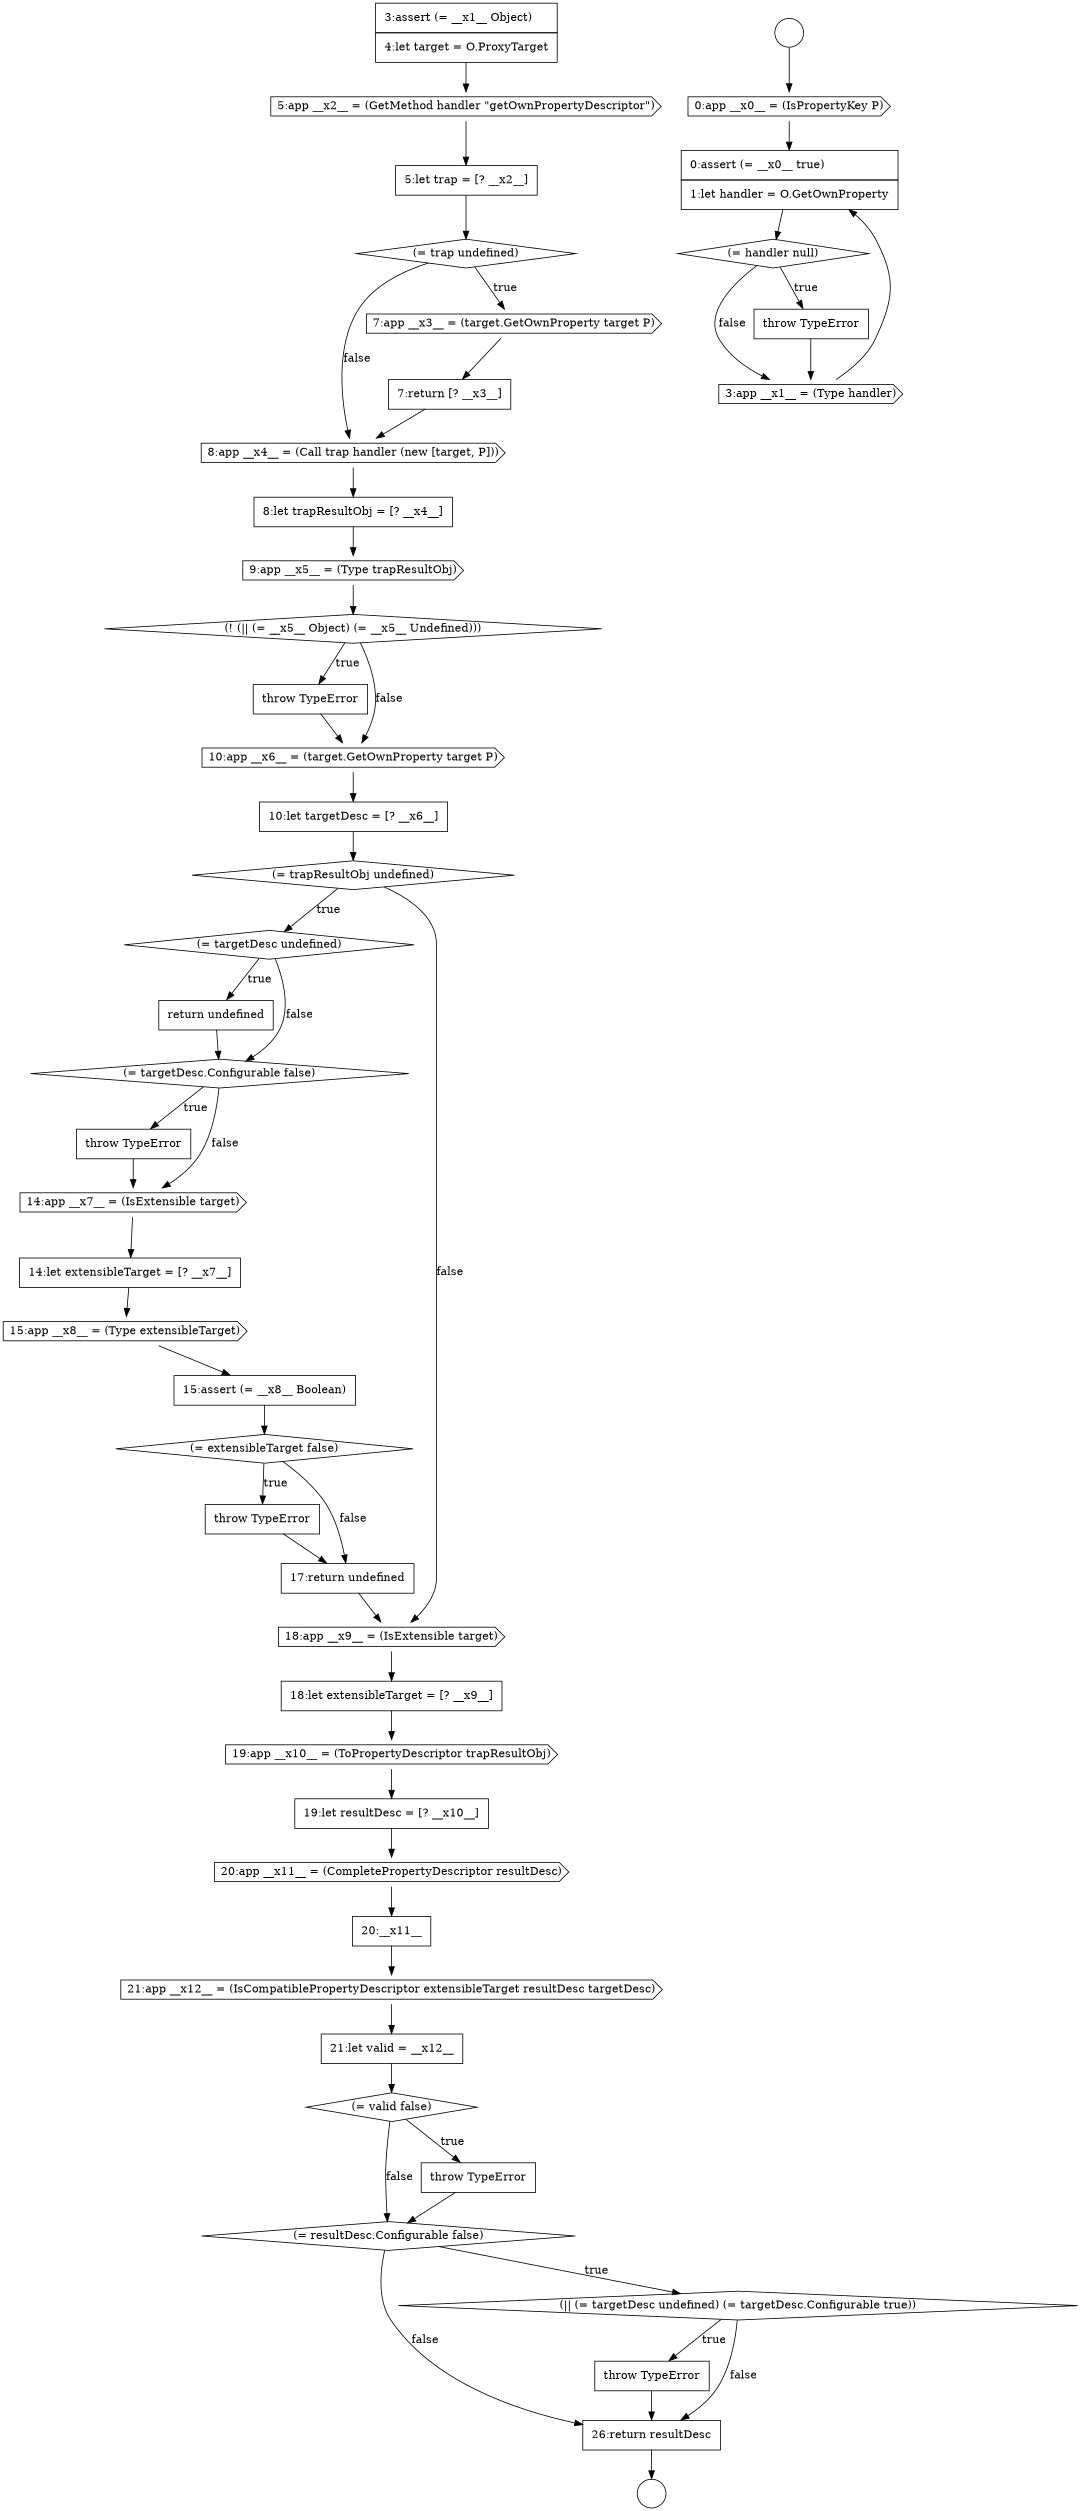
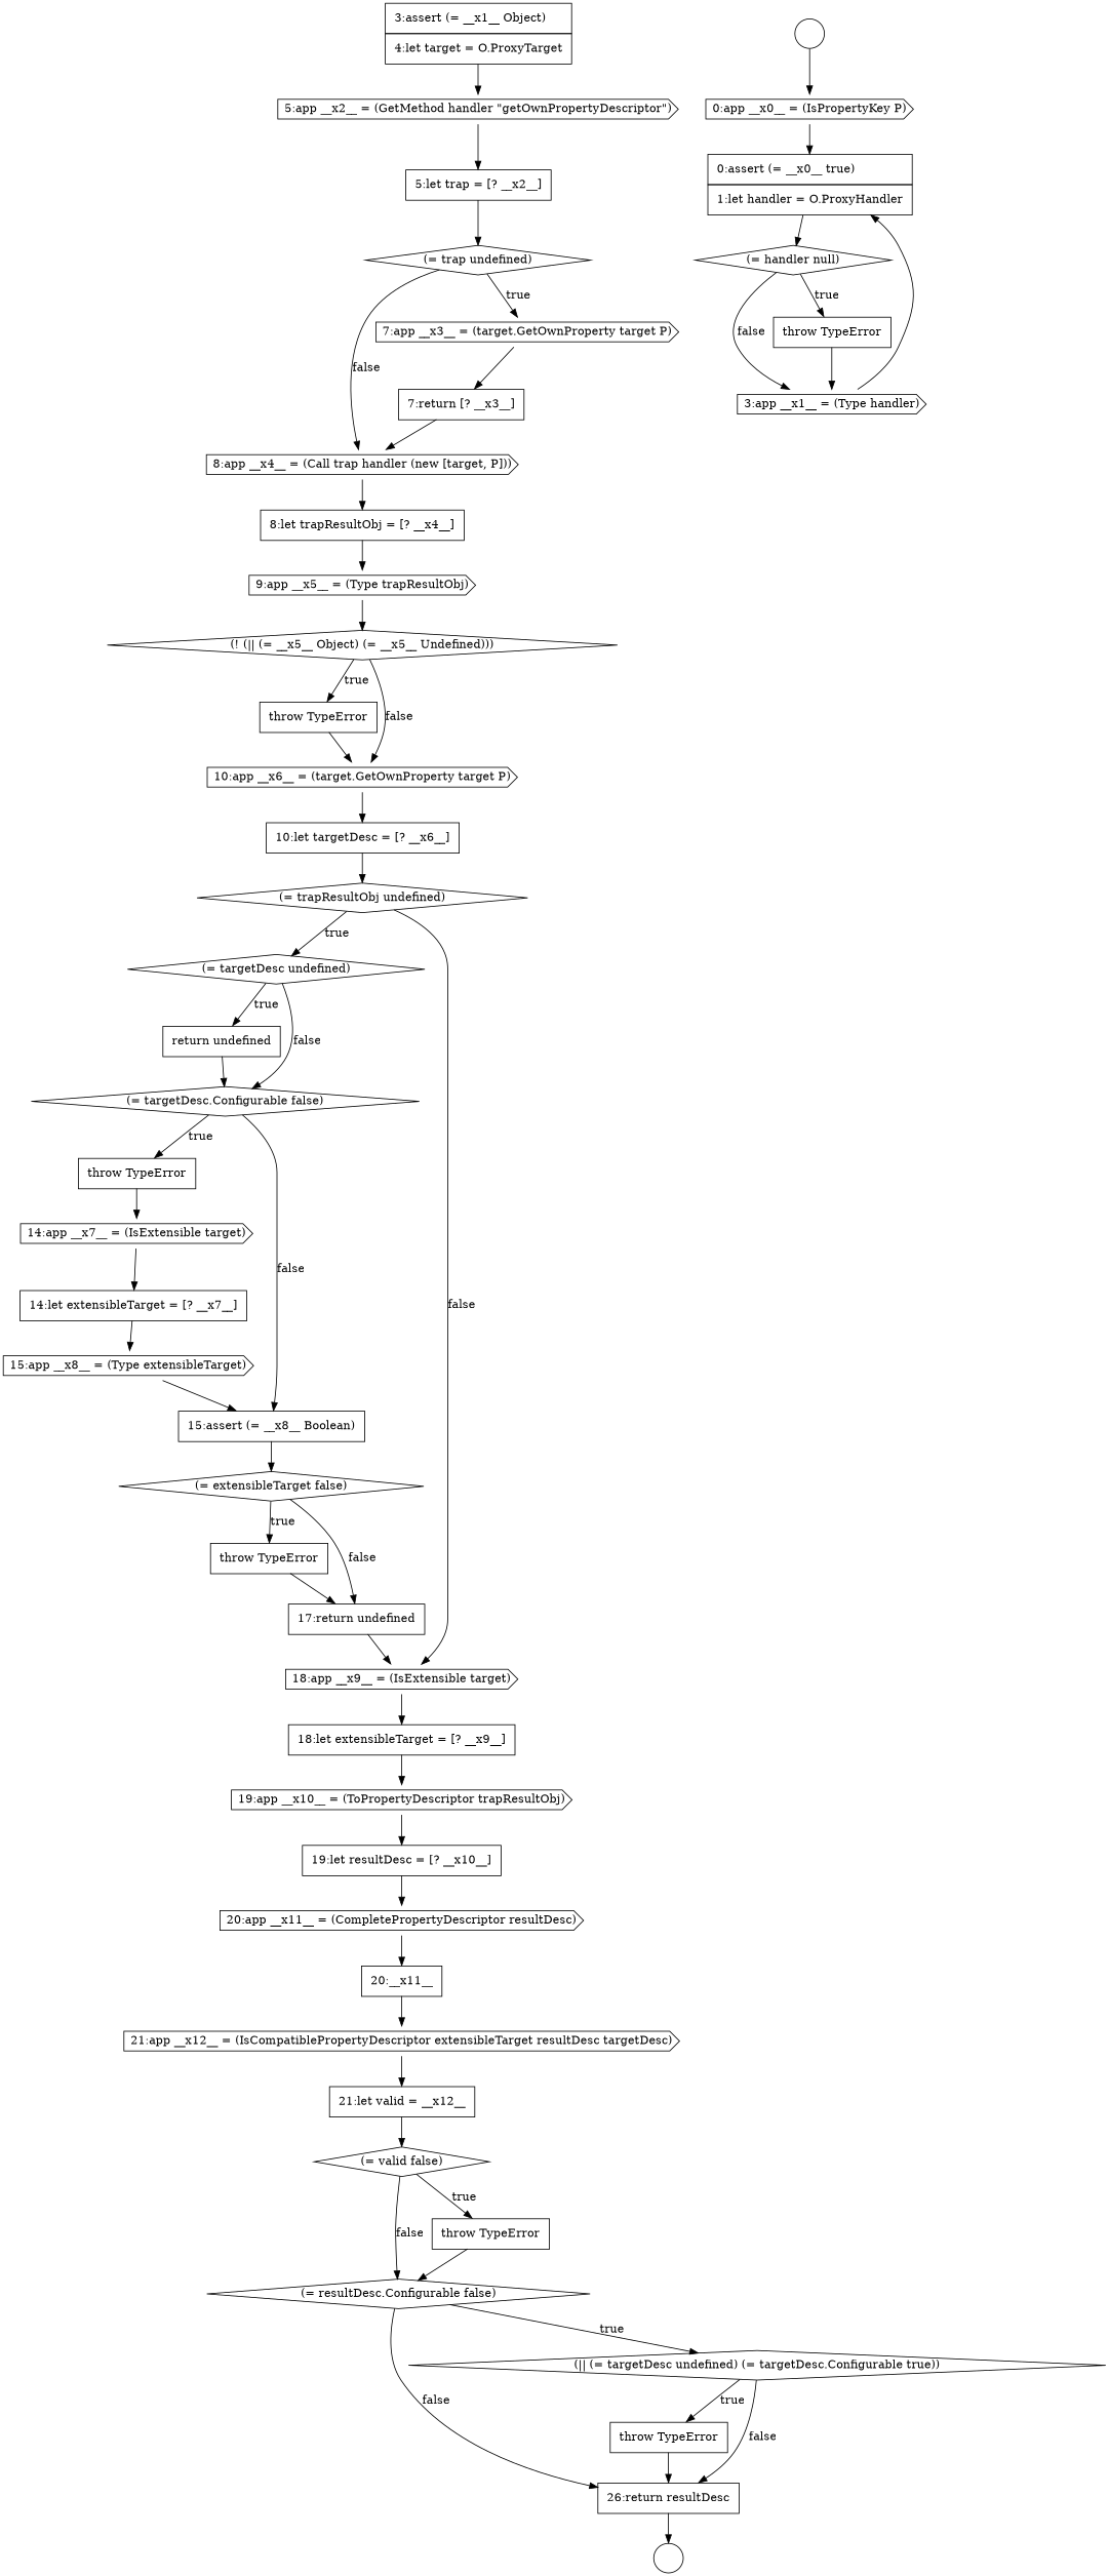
  digraph {
    node [color=black fillcolor=white shape=none style=filled]
    edge [color=black]
    n1 [label=<<font color="black">     <table border="0" cellborder="1" cellspacing="0" cellpadding="10">       <tr><td align="left">throw TypeError</td></tr>     </table>   </font>> margin=0]
    n2 [label=<<font color="black">14:app __x7__ = (IsExtensible target)</font>> shape=cds]
    n3 [label=<<font color="black">     <table border="0" cellborder="1" cellspacing="0" cellpadding="10">       <tr><td align="left">14:let extensibleTarget = [? __x7__]</td></tr>     </table>   </font>> margin=0]
    n4 [label=<<font color="black">(= trapResultObj undefined)</font>> shape=diamond]
    n5 [label=<<font color="black">(= targetDesc undefined)</font>> shape=diamond]
    n6 [label=<<font color="black">18:app __x9__ = (IsExtensible target)</font>> shape=cds]
    n7 [label=<<font color="black">     <table border="0" cellborder="1" cellspacing="0" cellpadding="10">       <tr><td align="left">return undefined</td></tr>     </table>   </font>> margin=0]
    n8 [label=<<font color="black">(= targetDesc.Configurable false)</font>> shape=diamond]
    n9 [label=<<font color="black">     <table border="0" cellborder="1" cellspacing="0" cellpadding="10">       <tr><td align="left">18:let extensibleTarget = [? __x9__]</td></tr>     </table>   </font>> margin=0]
    n10 [label=<<font color="black">(= trap undefined)</font>> shape=diamond]
    n11 [label=<<font color="black">8:app __x4__ = (Call trap handler (new [target, P]))</font>> shape=cds]
    n12 [label=<<font color="black">7:app __x3__ = (target.GetOwnProperty target P)</font>> shape=cds]
    n13 [label=<<font color="black">     <table border="0" cellborder="1" cellspacing="0" cellpadding="10">       <tr><td align="left">8:let trapResultObj = [? __x4__]</td></tr>     </table>   </font>> margin=0]
    n14 [label=<<font color="black">     <table border="0" cellborder="1" cellspacing="0" cellpadding="10">       <tr><td align="left">7:return [? __x3__]</td></tr>     </table>   </font>> margin=0]
    n15 [label=<<font color="black">     <table border="0" cellborder="1" cellspacing="0" cellpadding="10">       <tr><td align="left">throw TypeError</td></tr>     </table>   </font>> margin=0]
    n16 [label=<<font color="black">10:app __x6__ = (target.GetOwnProperty target P)</font>> shape=cds]
    n17 [label=<<font color="black">     <table border="0" cellborder="1" cellspacing="0" cellpadding="10">       <tr><td align="left">10:let targetDesc = [? __x6__]</td></tr>     </table>   </font>> margin=0]
    n18 [label=<<font color="black">9:app __x5__ = (Type trapResultObj)</font>> shape=cds]
    n19 [label=<<font color="black">20:app __x11__ = (CompletePropertyDescriptor resultDesc)</font>> shape=cds]
    n20 [label=<<font color="black">     <table border="0" cellborder="1" cellspacing="0" cellpadding="10">       <tr><td align="left">20:__x11__</td></tr>     </table>   </font>> margin=0]
    n21 [label=<<font color="black">21:app __x12__ = (IsCompatiblePropertyDescriptor extensibleTarget resultDesc targetDesc)</font>> shape=cds]
    n22 [label=<<font color="black">     <table border="0" cellborder="1" cellspacing="0" cellpadding="10">       <tr><td align="left">3:assert (= __x1__ Object)</td></tr>       <tr><td align="left">4:let target = O.ProxyTarget</td></tr>     </table>   </font>> margin=0]
    n23 [label=<<font color="black">5:app __x2__ = (GetMethod handler &quot;getOwnPropertyDescriptor&quot;)</font>> shape=cds]
    n24 [label=<<font color="black">     <table border="0" cellborder="1" cellspacing="0" cellpadding="10">       <tr><td align="left">5:let trap = [? __x2__]</td></tr>     </table>   </font>> margin=0]
    n25 [label=" " shape=circle]
    n26 [label=<<font color="black">15:app __x8__ = (Type extensibleTarget)</font>> shape=cds]
    n27 [label=<<font color="black">     <table border="0" cellborder="1" cellspacing="0" cellpadding="10">       <tr><td align="left">15:assert (= __x8__ Boolean)</td></tr>     </table>   </font>> margin=0]
    n28 [label=<<font color="black">(= extensibleTarget false)</font>> shape=diamond]
    n29 [label=<<font color="black">     <table border="0" cellborder="1" cellspacing="0" cellpadding="10">       <tr><td align="left">throw TypeError</td></tr>     </table>   </font>> margin=0]
    n30 [label=<<font color="black">     <table border="0" cellborder="1" cellspacing="0" cellpadding="10">       <tr><td align="left">26:return resultDesc</td></tr>     </table>   </font>> margin=0]
    n31 [label=<<font color="black">(! (|| (= __x5__ Object) (= __x5__ Undefined)))</font>> shape=diamond]
    n32 [label=<<font color="black">19:app __x10__ = (ToPropertyDescriptor trapResultObj)</font>> shape=cds]
    n33 [label=<<font color="black">     <table border="0" cellborder="1" cellspacing="0" cellpadding="10">       <tr><td align="left">19:let resultDesc = [? __x10__]</td></tr>     </table>   </font>> margin=0]
-   n34 [label=<<font color="black">     <table border="0" cellborder="1" cellspacing="0" cellpadding="10">       <tr><td align="left">0:assert (= __x0__ true)</td></tr>       <tr><td align="left">1:let handler = O.GetOwnProperty</td></tr>     </table>   </font>> margin=0]
+   n34 [label=<<font color="black">     <table border="0" cellborder="1" cellspacing="0" cellpadding="10">       <tr><td align="left">0:assert (= __x0__ true)</td></tr>       <tr><td align="left">1:let handler = O.ProxyHandler</td></tr>     </table>   </font>> margin=0]
    n35 [label=<<font color="black">(= handler null)</font>> shape=diamond]
    n36 [label=<<font color="black">3:app __x1__ = (Type handler)</font>> shape=cds]
    n37 [label=<<font color="black">     <table border="0" cellborder="1" cellspacing="0" cellpadding="10">       <tr><td align="left">throw TypeError</td></tr>     </table>   </font>> margin=0]
    n38 [label=<<font color="black">(|| (= targetDesc undefined) (= targetDesc.Configurable true))</font>> shape=diamond]
    n39 [label=<<font color="black">     <table border="0" cellborder="1" cellspacing="0" cellpadding="10">       <tr><td align="left">throw TypeError</td></tr>     </table>   </font>> margin=0]
    n40 [label=<<font color="black">     <table border="0" cellborder="1" cellspacing="0" cellpadding="10">       <tr><td align="left">17:return undefined</td></tr>     </table>   </font>> margin=0]
    n41 [label=<<font color="black">(= resultDesc.Configurable false)</font>> shape=diamond]
    n42 [label=<<font color="black">     <table border="0" cellborder="1" cellspacing="0" cellpadding="10">       <tr><td align="left">21:let valid = __x12__</td></tr>     </table>   </font>> margin=0]
    n43 [label=<<font color="black">(= valid false)</font>> shape=diamond]
    n44 [label=<<font color="black">     <table border="0" cellborder="1" cellspacing="0" cellpadding="10">       <tr><td align="left">throw TypeError</td></tr>     </table>   </font>> margin=0]
    n45 [label=" " shape=circle]
    n46 [label=<<font color="black">0:app __x0__ = (IsPropertyKey P)</font>> shape=cds]
    n1 -> n2
    n2 -> n3
    n3 -> n26
    n4 -> n5 [label=<<font color="black">true</font>>]
    n4 -> n6 [label=<<font color="black">false</font>>]
    n5 -> n7 [label=<<font color="black">true</font>>]
    n5 -> n8 [label=<<font color="black">false</font>>]
    n6 -> n9
    n7 -> n8
    n8 -> n1 [label=<<font color="black">true</font>>]
-   n8 -> n2 [label=<<font color="black">false</font>>]
+   n8 -> n27 [label=<<font color="black">false</font>>]
    n9 -> n32
    n10 -> n11 [label=<<font color="black">false</font>>]
    n10 -> n12 [label=<<font color="black">true</font>>]
    n11 -> n13
    n12 -> n14
    n13 -> n18
    n14 -> n11
    n15 -> n16
    n16 -> n17
    n17 -> n4
    n18 -> n31
    n19 -> n20
    n20 -> n21
    n21 -> n42
    n22 -> n23
    n23 -> n24
    n24 -> n10
    n26 -> n27
    n27 -> n28
    n28 -> n39 [label=<<font color="black">true</font>>]
    n28 -> n40 [label=<<font color="black">false</font>>]
    n29 -> n30
    n30 -> n25
    n31 -> n15 [label=<<font color="black">true</font>>]
    n31 -> n16 [label=<<font color="black">false</font>>]
    n32 -> n33
    n33 -> n19
    n34 -> n35
    n35 -> n36 [label=<<font color="black">false</font>>]
    n35 -> n37 [label=<<font color="black">true</font>>]
    n36 -> n34
    n37 -> n36
    n38 -> n29 [label=<<font color="black">true</font>>]
    n38 -> n30 [label=<<font color="black">false</font>>]
    n39 -> n40
    n40 -> n6
    n41 -> n30 [label=<<font color="black">false</font>>]
    n41 -> n38 [label=<<font color="black">true</font>>]
    n42 -> n43
    n43 -> n41 [label=<<font color="black">false</font>>]
    n43 -> n44 [label=<<font color="black">true</font>>]
    n44 -> n41
    n45 -> n46
    n46 -> n34
  }
